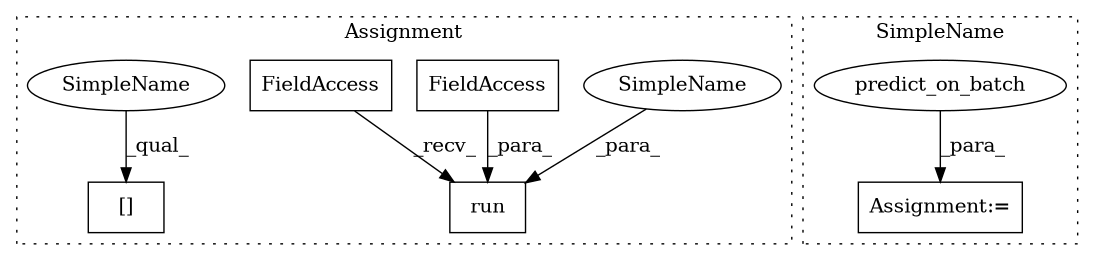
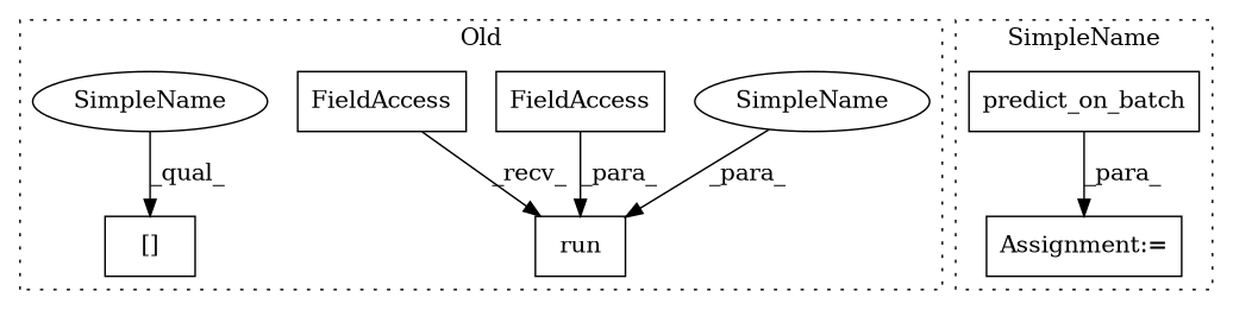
  digraph {
    fontname="DejaVu Serif"
    node [a=32 fontname="DejaVu Serif" l=9 shape=box]
    edge [fontname="DejaVu Serif"]
    n1 [l="4,1" label=run s="3854,3882"]
    n2 [a=22 l=14 label=FieldAccess s=3858]
    n3 [a=22 l=17 label=FieldAccess s=3836]
    n4 [a=2 l="10,1" label="[]" s="3740,3780"]
    n5 [a=42 label=SimpleName s=3740 shape=ellipse]
    n6 [a=42 label=SimpleName s=3873 shape=ellipse]
-   n7 [l="17,1" label=predict_on_batch s="3600,3622" shape=ellipse]
+   n7 [l="17,1" label=predict_on_batch s="3600,3622"]
    n8 [a=7 l=2 label="Assignment:=" s=3589]
    subgraph cluster_1 {
-     label=Assignment
+     label=Old
      style=dotted
      n1
      n2
      n3
      n4
      n5
      n6
    }
    subgraph cluster_2 {
      label=SimpleName
      style=dotted
      n7
      n8
    }
    n2 -> n1 [label=_para_]
    n3 -> n1 [label=_recv_]
    n5 -> n4 [label=_qual_]
    n6 -> n1 [label=_para_]
    n7 -> n8 [label=_para_]
  }
